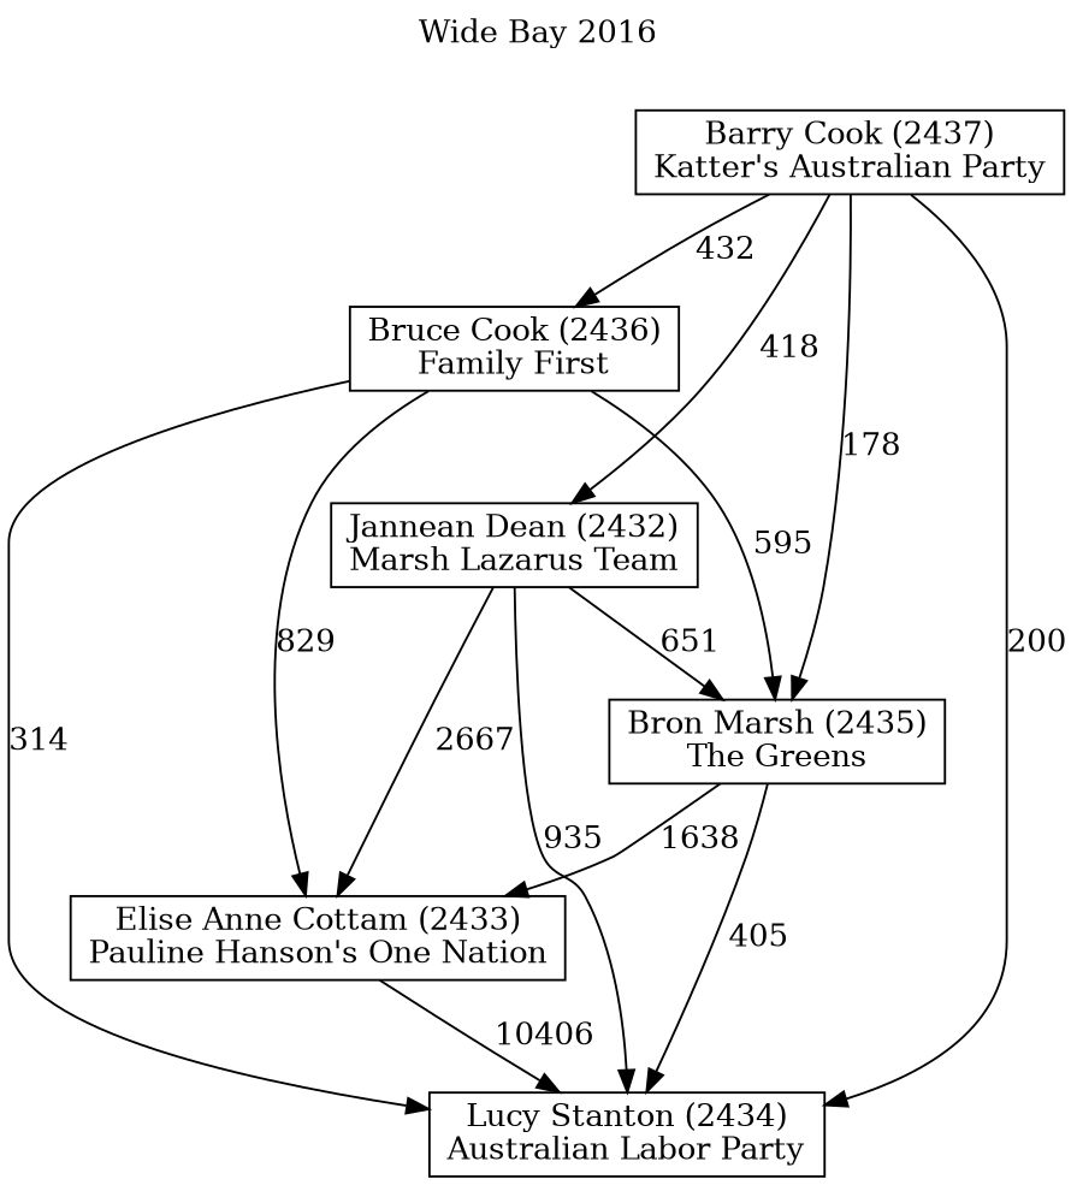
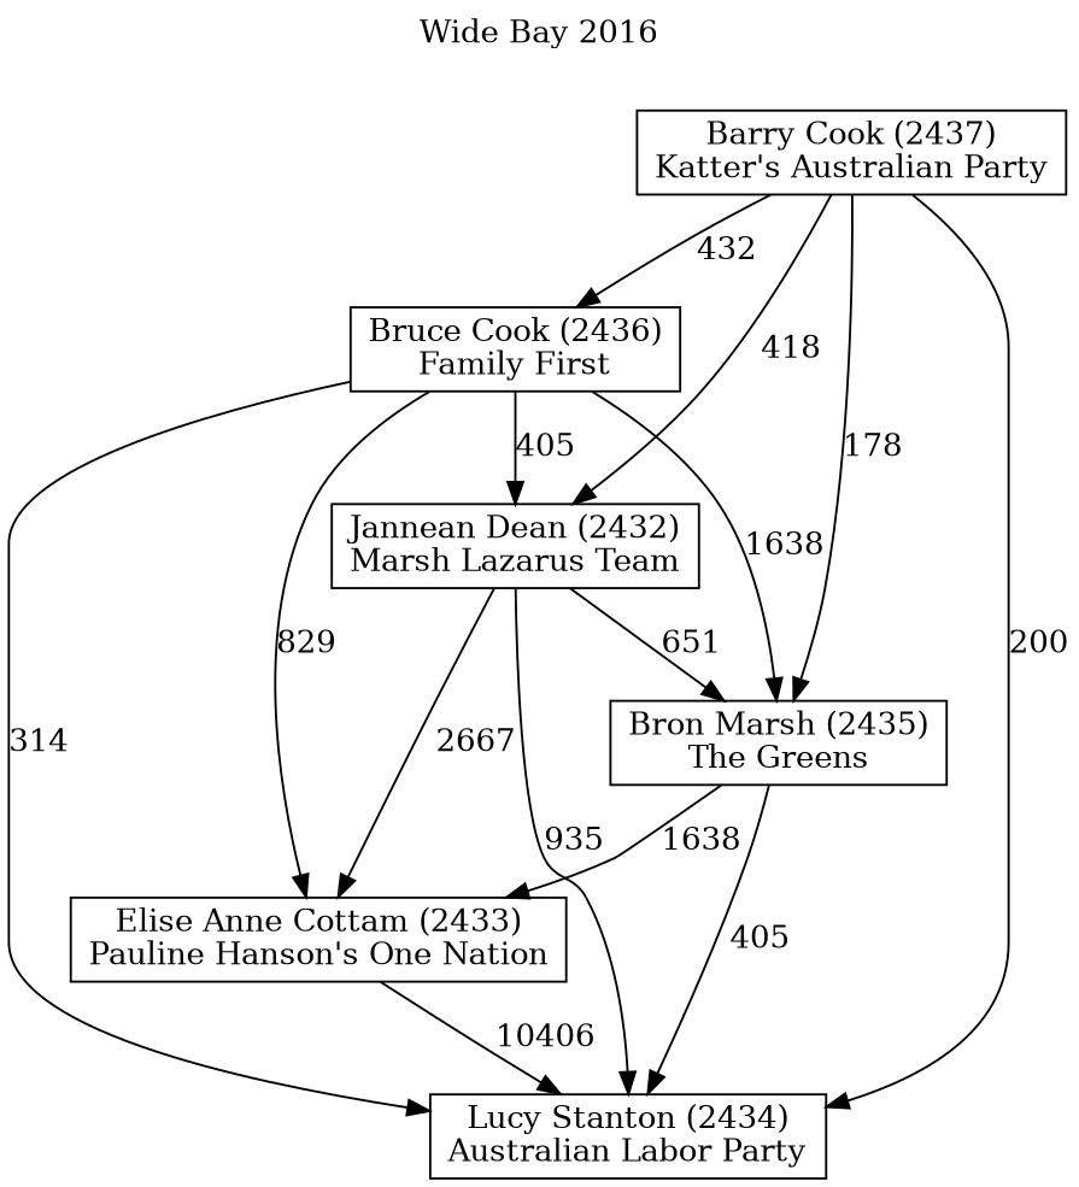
  digraph {
    label="Wide Bay 2016"
    labelloc=t
    mclimit=10
    node [shape=box]
    n1 [label="Bruce Cook (2436)\nFamily First"]
    n2 [label="Bron Marsh (2435)\nThe Greens"]
    n3 [label="Elise Anne Cottam (2433)\nPauline Hanson's One Nation"]
    n4 [label="Lucy Stanton (2434)\nAustralian Labor Party"]
    n5 [label="Jannean Dean (2432)\nMarsh Lazarus Team"]
    n6 [label="Barry Cook (2437)\nKatter's Australian Party"]
-   n1 -> n2 [label=595]
+   n1 -> n2 [label=1638]
    n1 -> n3 [label=829]
    n1 -> n4 [label=314]
+   n1 -> n5 [label=405]
    n2 -> n3 [label=1638]
    n2 -> n4 [label=405]
    n3 -> n4 [label=10406]
    n5 -> n2 [label=651]
    n5 -> n3 [label=2667]
    n5 -> n4 [label=935]
    n6 -> n1 [label=432]
    n6 -> n2 [label=178]
    n6 -> n4 [label=200]
    n6 -> n5 [label=418]
  }
